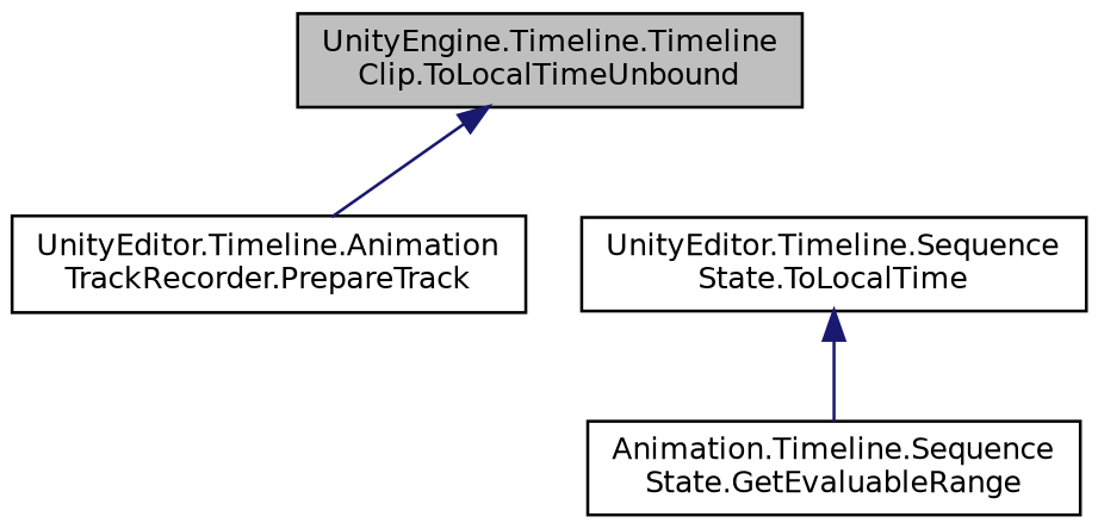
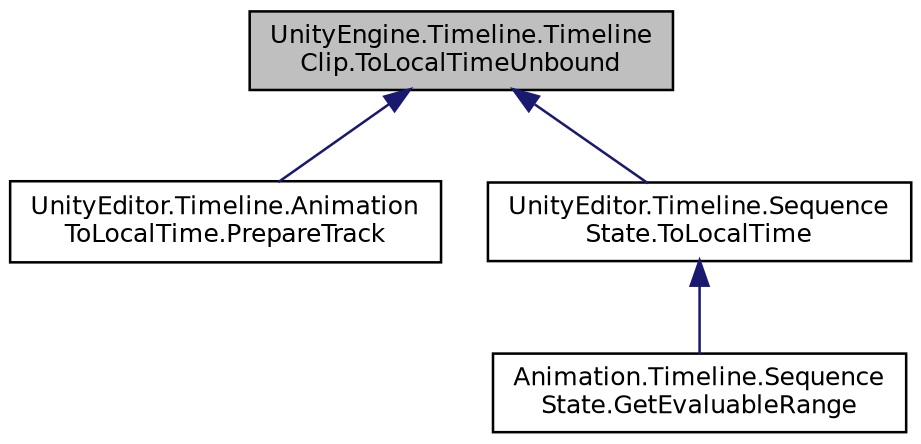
  digraph {
    rankdir=TB
    node [color=black fillcolor=white fontname=Helvetica fontsize=10 shape=record style=filled]
    edge [color=midnightblue dir=back fontname=Helvetica fontsize=10 labelfontname=Helvetica labelfontsize=10 style=solid]
    n1 [fillcolor=grey75 fontcolor=black height=0.2 label="UnityEngine.Timeline.Timeline\lClip.ToLocalTimeUnbound" width=0.4]
-   n2 [height=0.2 label="UnityEditor.Timeline.Animation\lTrackRecorder.PrepareTrack" width=0.4]
+   n2 [height=0.2 label="UnityEditor.Timeline.Animation\lToLocalTime.PrepareTrack" width=0.4]
    n3 [height=0.2 label="UnityEditor.Timeline.Sequence\lState.ToLocalTime" width=0.4]
    n4 [height=0.2 label="Animation.Timeline.Sequence\lState.GetEvaluableRange" width=0.4]
    n1 -> n2
+   n1 -> n3
    n3 -> n4
  }
